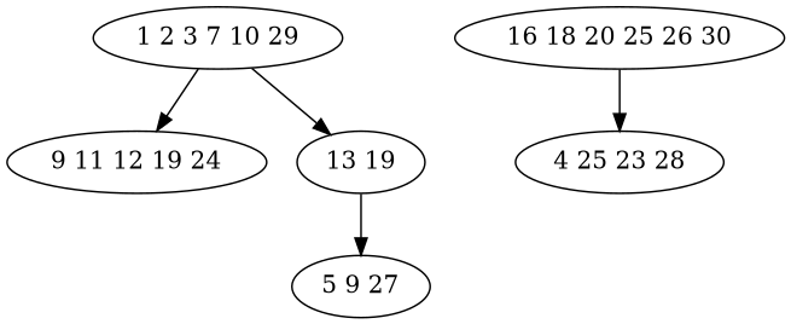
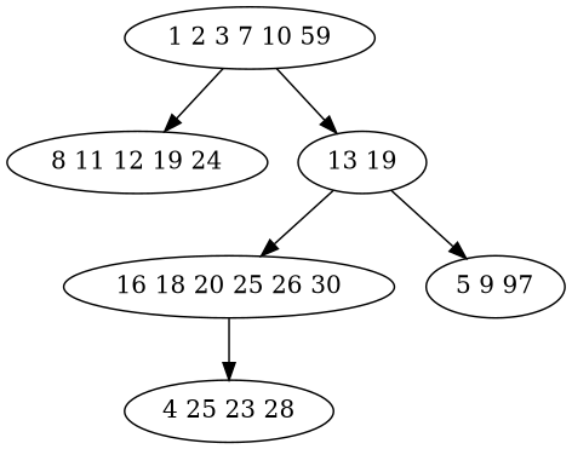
  digraph {
-   n1 [label="1 2 3 7 10 29"]
-   n2 [label="9 11 12 19 24"]
+   n1 [label="1 2 3 7 10 59"]
+   n2 [label="8 11 12 19 24"]
    n3 [label="13 19"]
    n4 [label="16 18 20 25 26 30"]
-   n5 [label="5 9 27"]
+   n5 [label="5 9 97"]
    n6 [label="4 25 23 28"]
    n1 -> n2
    n1 -> n3
+   n3 -> n4
    n3 -> n5
    n4 -> n6
  }
